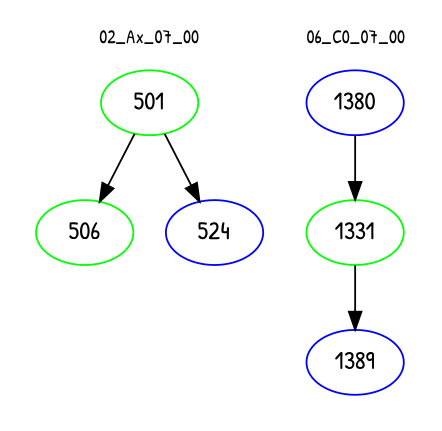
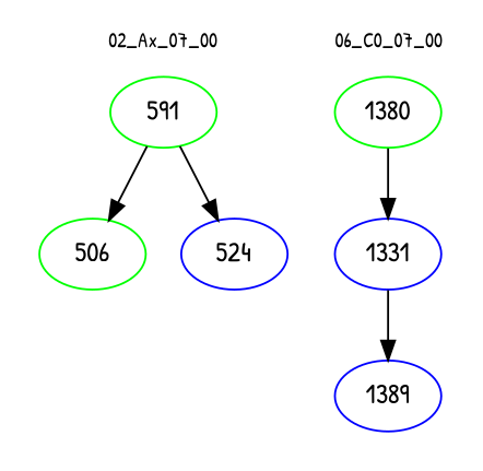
  digraph {
    fontname="Patrick Hand"
    node [color=green fontname="Patrick Hand"]
    edge [color=black fontname="Patrick Hand"]
    n1 [label=506]
-   n2 [label=501]
+   n2 [label=591]
    n3 [color=blue label=524]
-   n4 [color=blue label=1380]
-   n5 [label=1331]
+   n4 [label=1380]
+   n5 [color=blue label=1331]
    n6 [color=blue label=1389]
    subgraph cluster_1 {
      color=white
      fontsize=10
      label="02_Ax_07_00"
      n1
      n2
      n3
    }
    subgraph cluster_2 {
      color=white
      fontsize=10
      label="06_C0_07_00"
      n4
      n5
      n6
    }
    n2 -> n1
    n2 -> n3
    n4 -> n5
    n5 -> n6
  }
